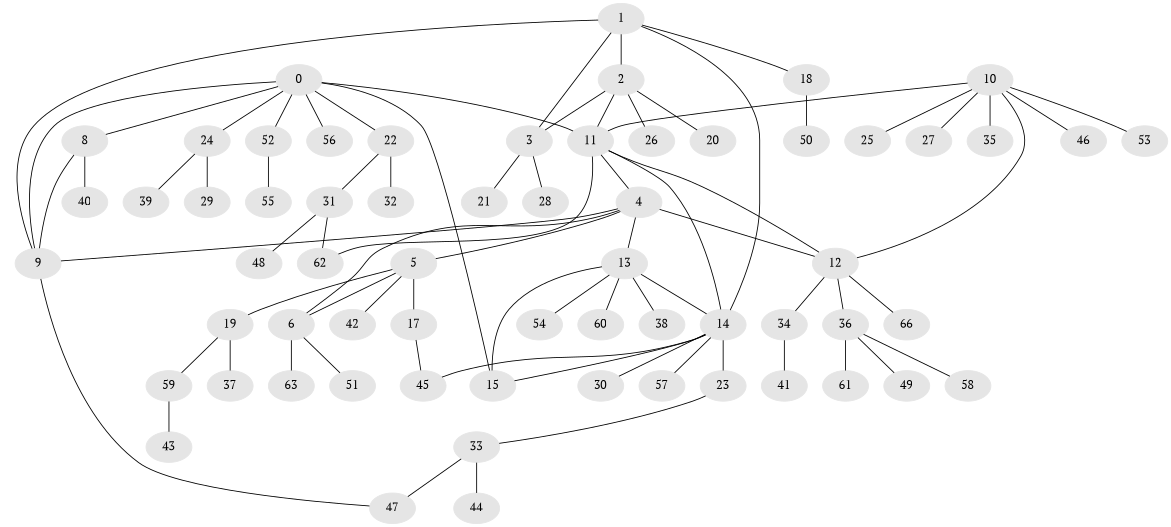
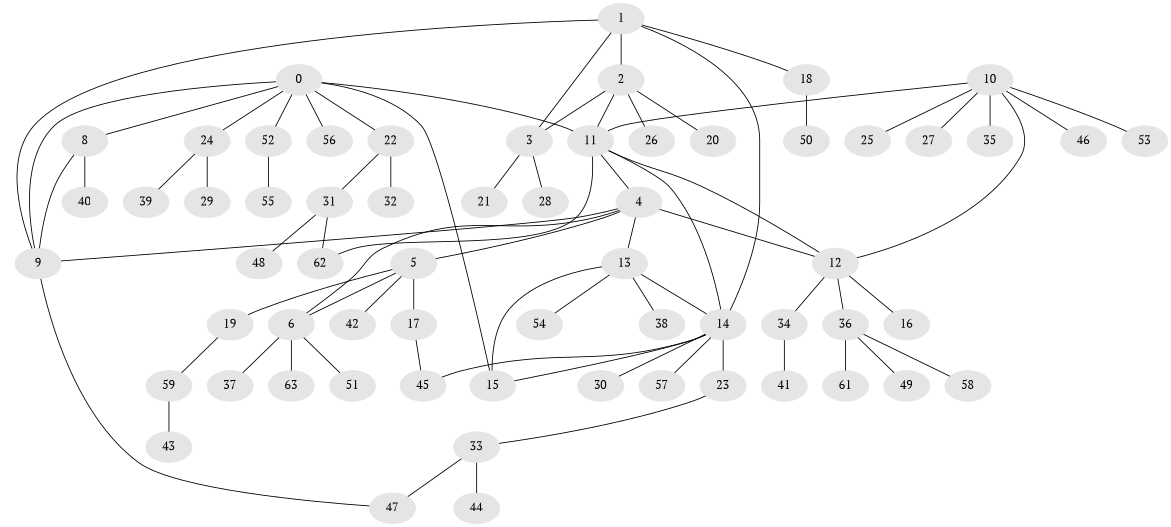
  graph {
    fontname="PT Serif"
    node [color=gray90 fontname="PT Serif" style=filled]
    edge [fontname="PT Serif"]
    1
    2
    3
    9
    14
    18
    11
    20
    26
    21
    28
    47
    15
    23
    30
    45
    57
    50
    4
    5
    6
    12
    13
    62
    17
    19
    42
    51
    63
-   16 [label=66]
+   16
    34
    36
    38
    54
-   60
    37
    59
    n38 [label=0]
    8
    22
    24
    52
    56
    40
    31
    32
    29
    39
    55
    10
    25
    27
    35
    46
    53
    41
    49
    58
    61
    33
    43
    48
    44
    1 -- 2
    1 -- 3
    1 -- 9
    1 -- 14
    1 -- 18
    2 -- 3
    2 -- 11
    2 -- 20
    2 -- 26
    3 -- 21
    3 -- 28
    9 -- 47
    14 -- 15
    14 -- 23
    14 -- 30
    14 -- 45
    14 -- 57
    18 -- 50
    11 -- 14
    11 -- 4
    11 -- 12
    11 -- 62
    23 -- 33
    4 -- 9
    4 -- 5
    4 -- 6
    4 -- 12
    4 -- 13
    5 -- 6
    5 -- 17
    5 -- 19
    5 -- 42
    6 -- 51
    6 -- 63
    12 -- 16
    12 -- 34
    12 -- 36
    13 -- 14
    13 -- 15
    13 -- 38
    13 -- 54
-   13 -- 60
    17 -- 45
-   19 -- 37
+   6 -- 37
    19 -- 59
    34 -- 41
    36 -- 49
    36 -- 58
    36 -- 61
    59 -- 43
    n38 -- 9
    n38 -- 11
    n38 -- 15
    n38 -- 8
    n38 -- 22
    n38 -- 24
    n38 -- 52
    n38 -- 56
    8 -- 9
    8 -- 40
    22 -- 31
    22 -- 32
    24 -- 29
    24 -- 39
    52 -- 55
    31 -- 62
    31 -- 48
    10 -- 11
    10 -- 12
    10 -- 25
    10 -- 27
    10 -- 35
    10 -- 46
    10 -- 53
    33 -- 47
    33 -- 44
  }
